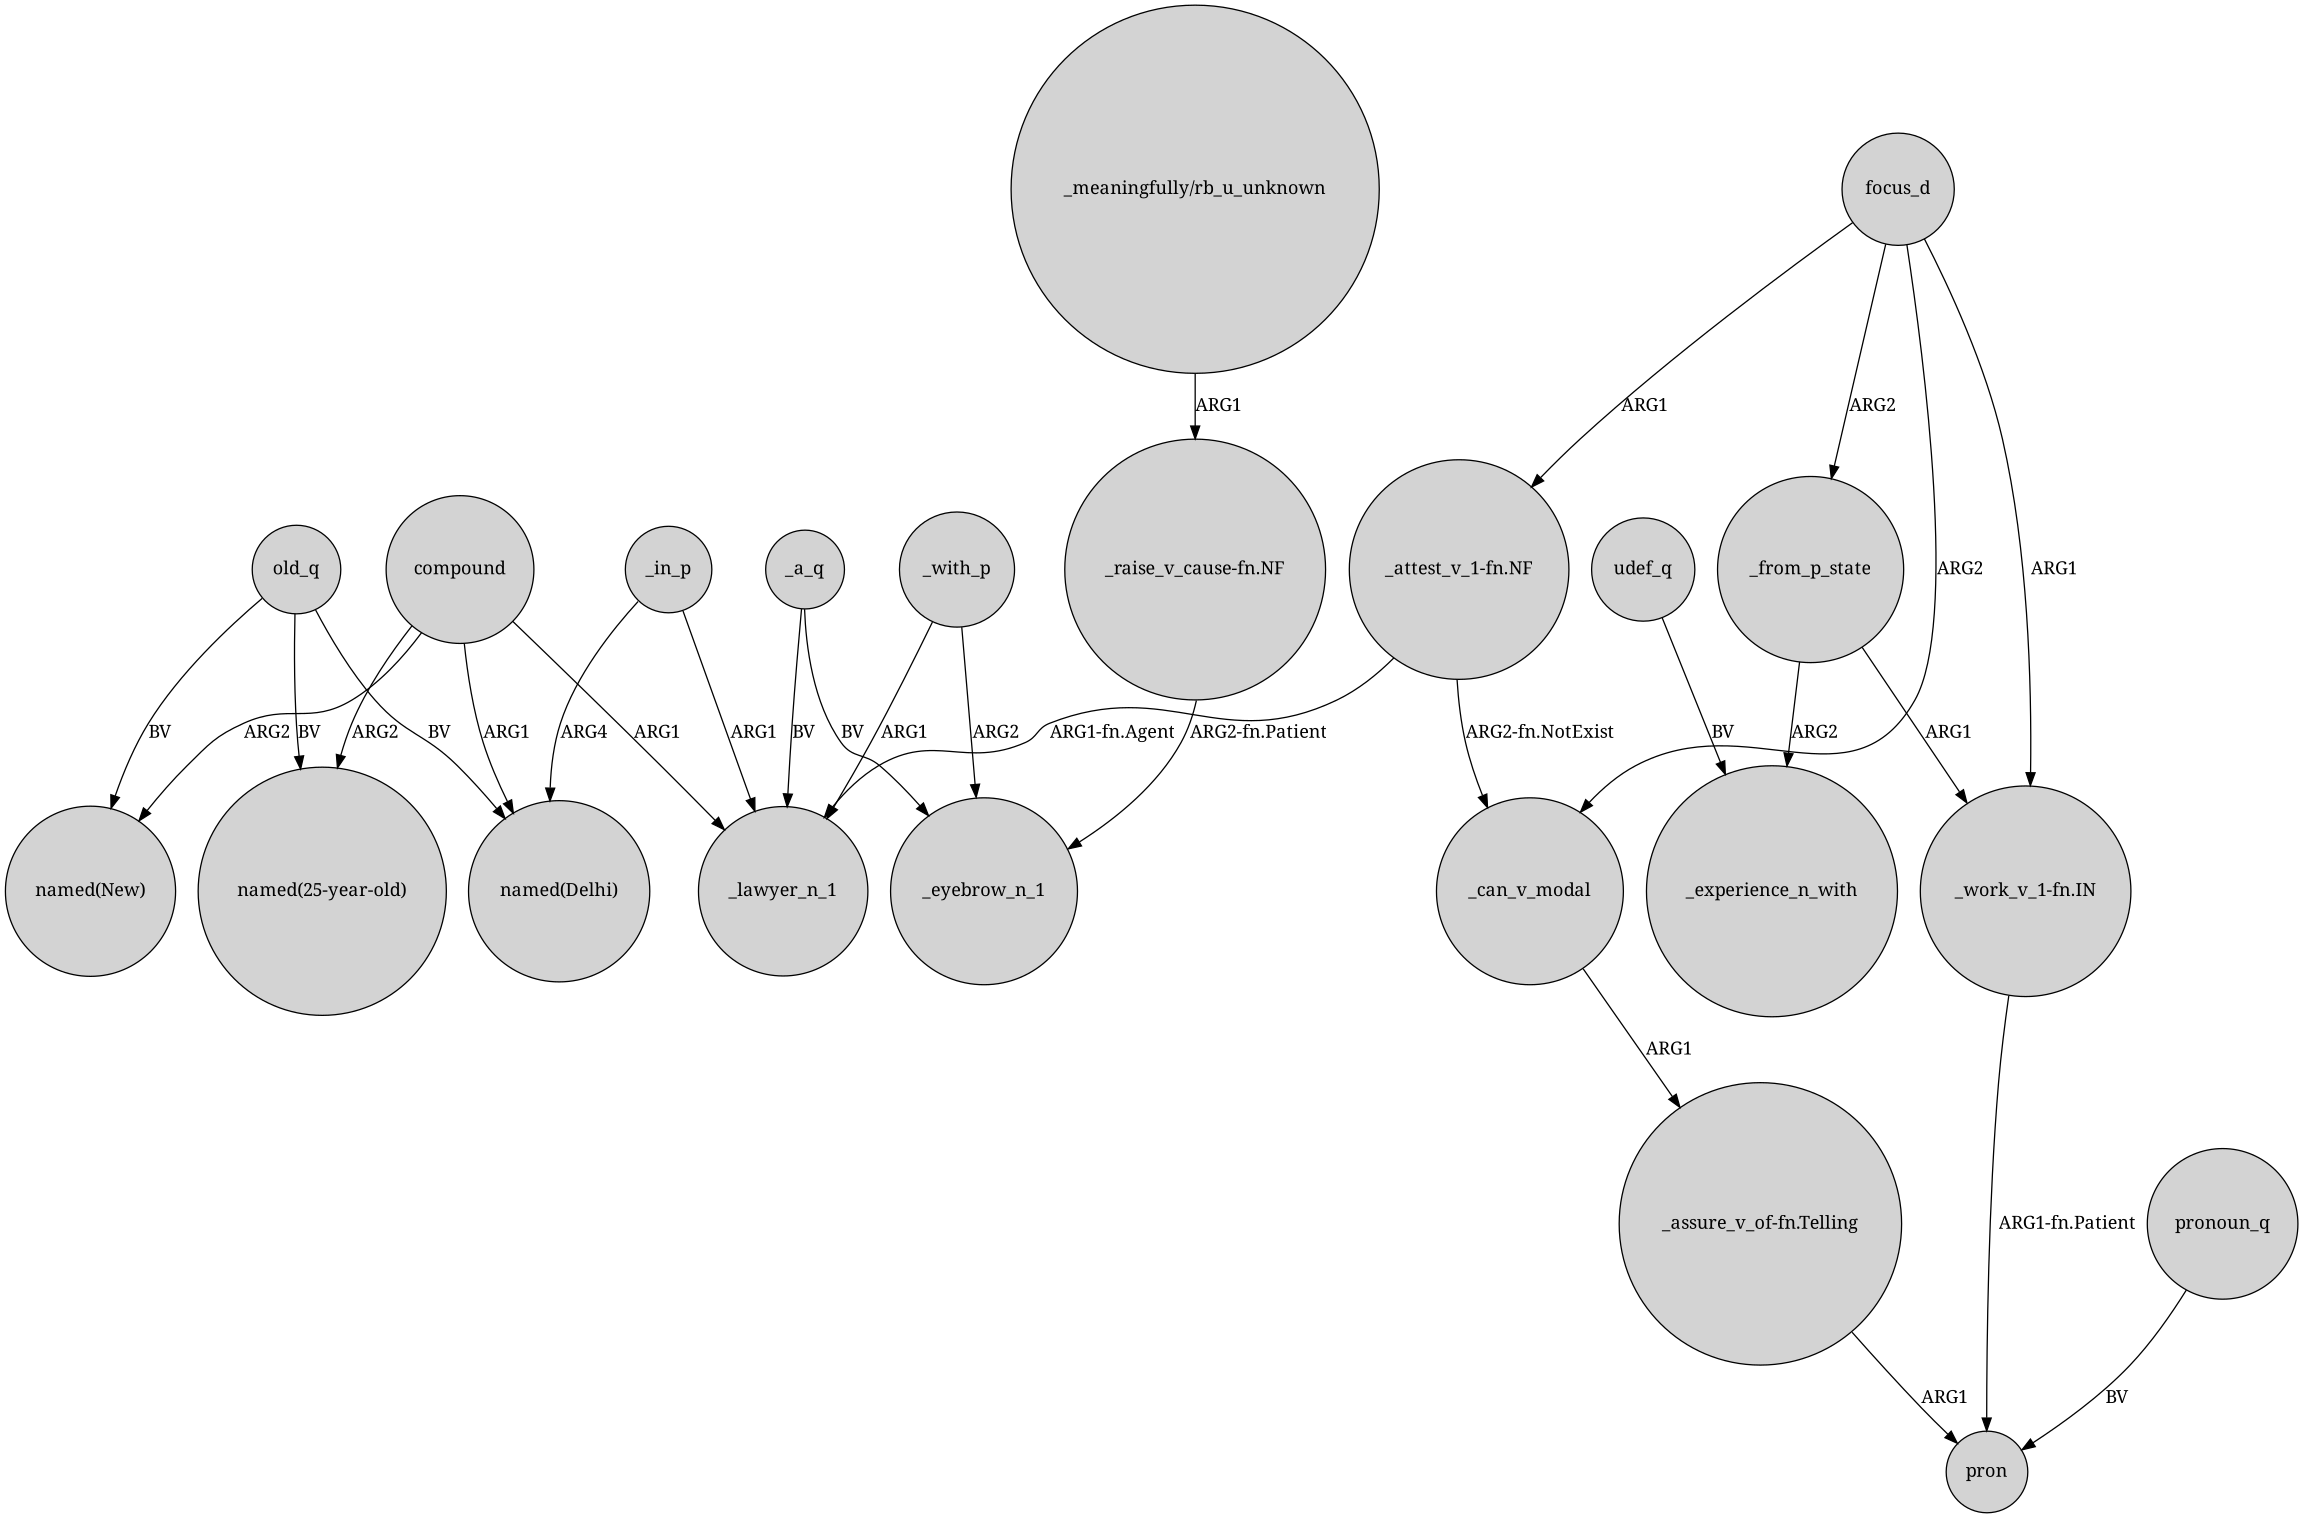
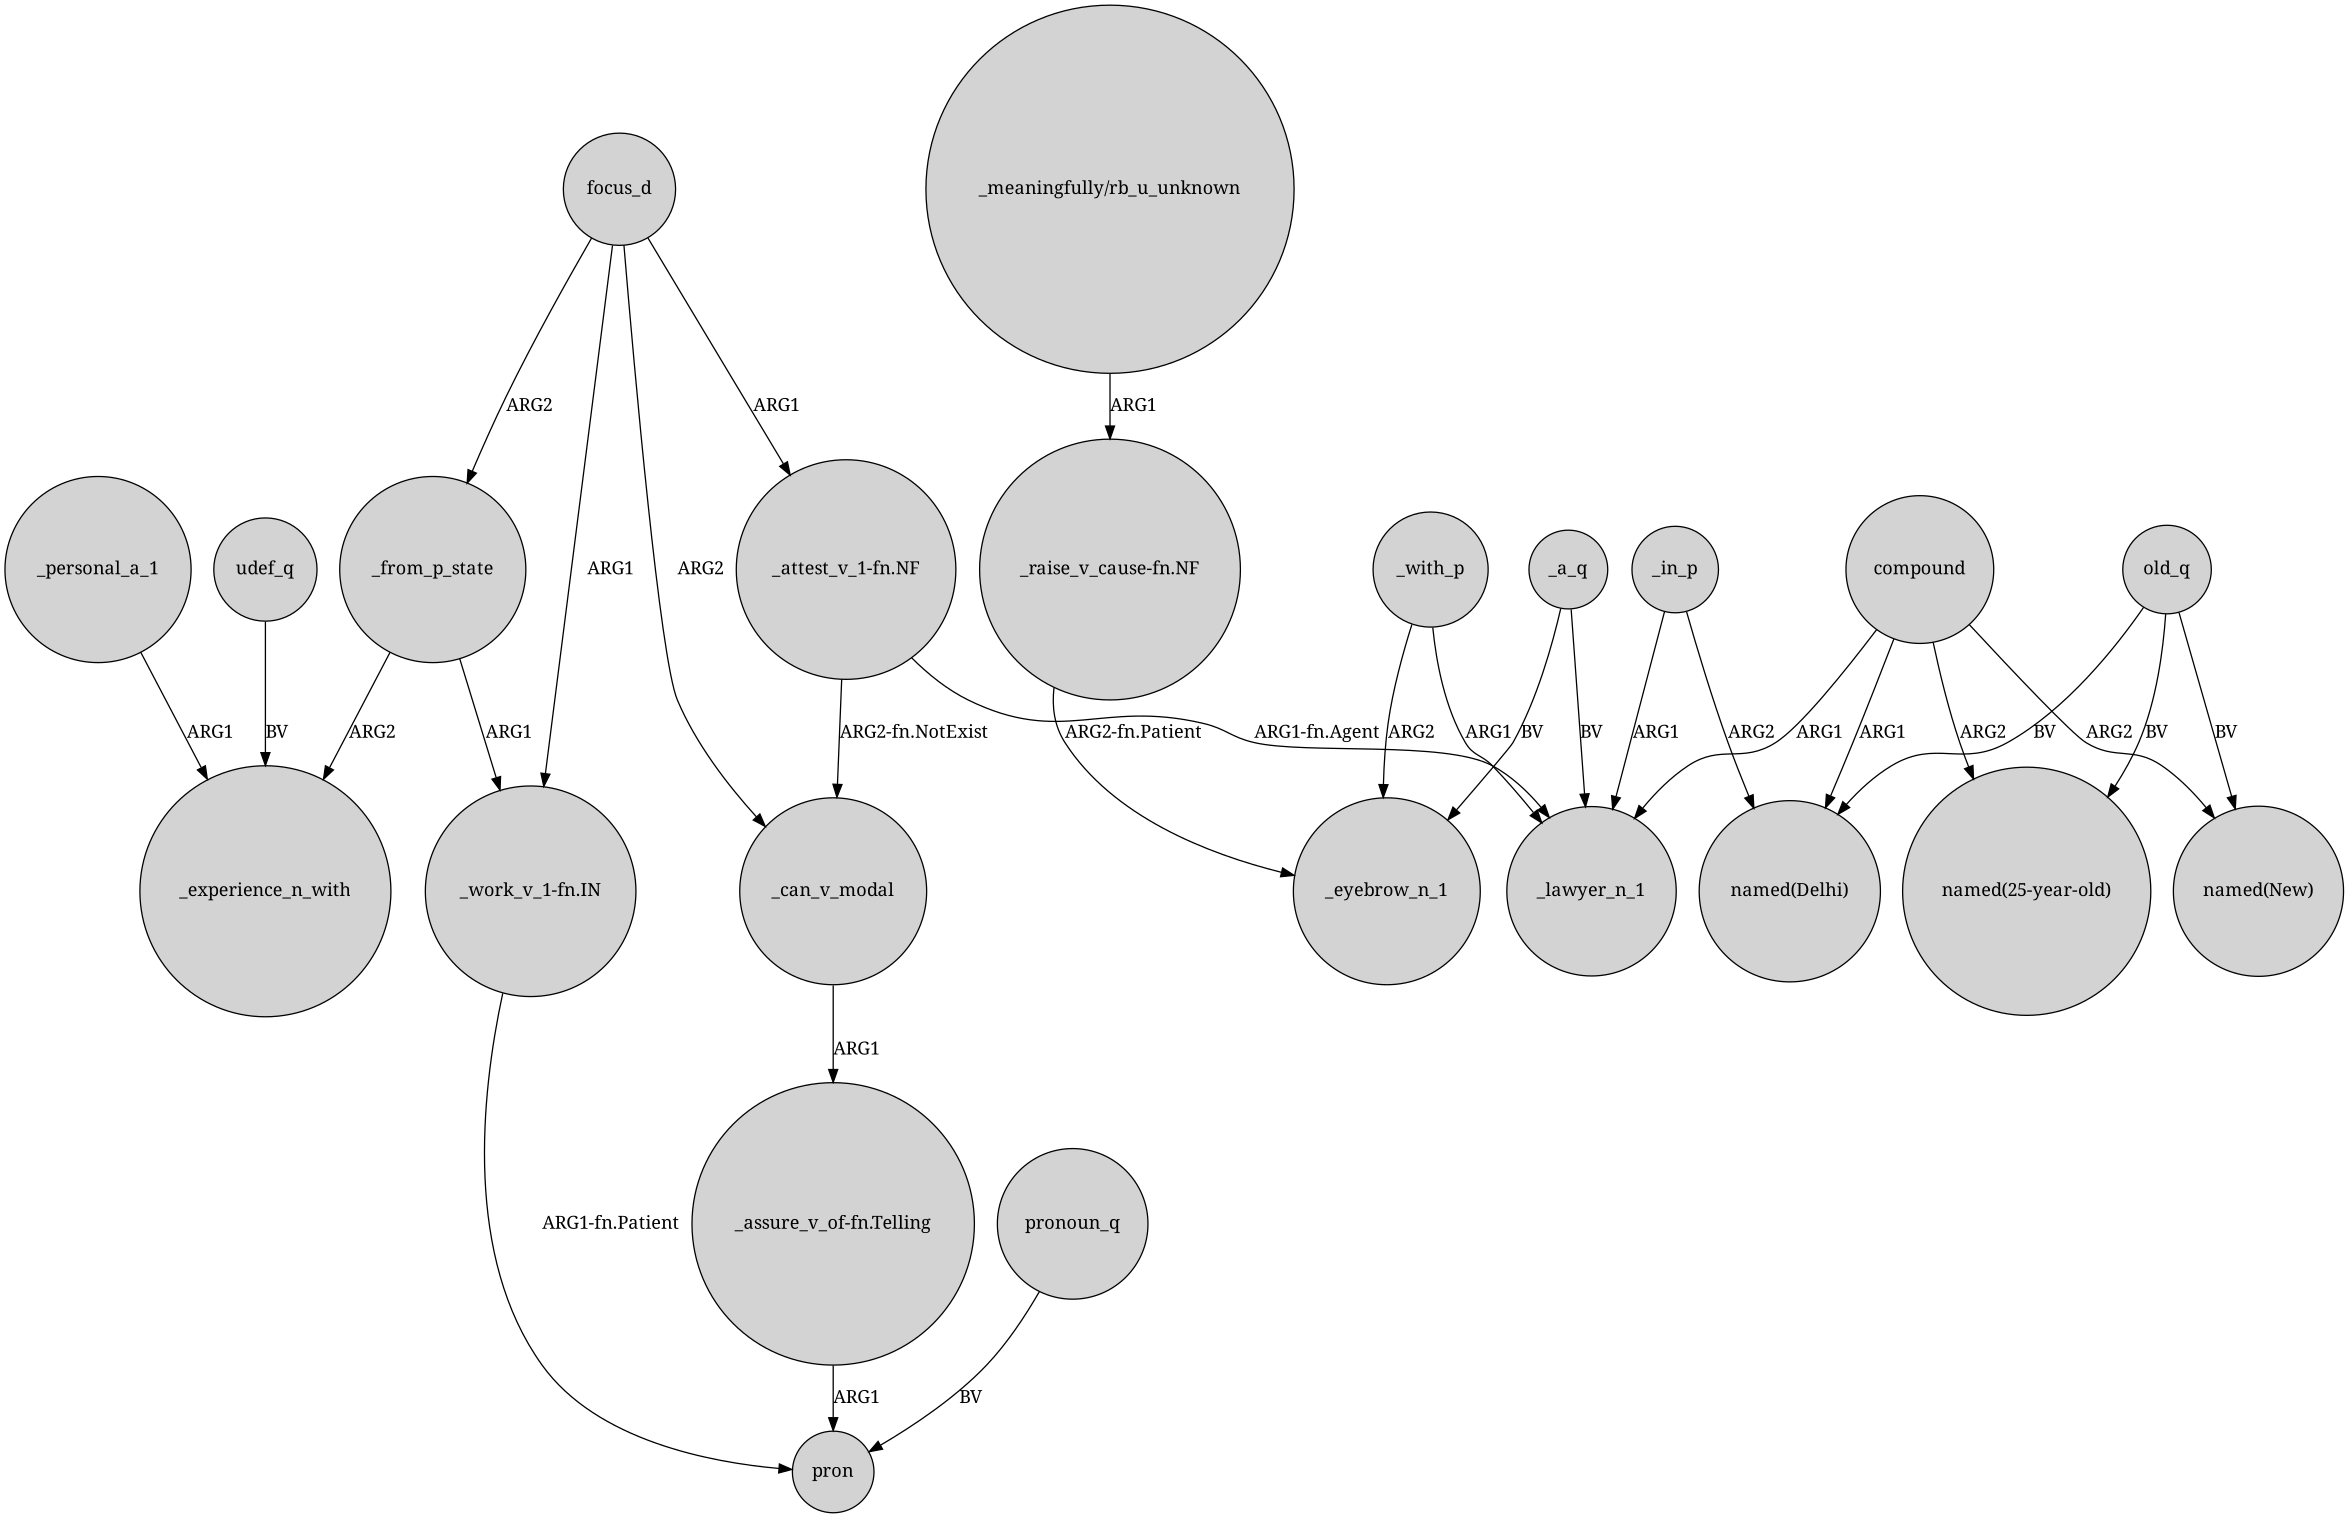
  digraph {
    fontname="Noto Serif"
    node [fontname="Noto Serif" shape=circle style=filled]
    edge [fontname="Noto Serif"]
    _from_p_state
    _experience_n_with
    "_work_v_1-fn.IN"
    pron
    compound
    "named(New)"
    _lawyer_n_1
    "named(Delhi)"
    "named(25-year-old)"
    _a_q
    _eyebrow_n_1
    n12 [label=old_q]
    udef_q
    "_raise_v_cause-fn.NF"
    "_attest_v_1-fn.NF"
    _can_v_modal
    "_assure_v_of-fn.Telling"
    _in_p
    pronoun_q
    focus_d
    "_meaningfully/rb_u_unknown"
    _with_p
+   _personal_a_1
    _from_p_state -> _experience_n_with [label=ARG2]
    _from_p_state -> "_work_v_1-fn.IN" [label=ARG1]
    "_work_v_1-fn.IN" -> pron [label="ARG1-fn.Patient"]
    compound -> "named(New)" [label=ARG2]
    compound -> _lawyer_n_1 [label=ARG1]
    compound -> "named(Delhi)" [label=ARG1]
    compound -> "named(25-year-old)" [label=ARG2]
    _a_q -> _lawyer_n_1 [label=BV]
    _a_q -> _eyebrow_n_1 [label=BV]
    n12 -> "named(New)" [label=BV]
    n12 -> "named(Delhi)" [label=BV]
    n12 -> "named(25-year-old)" [label=BV]
    udef_q -> _experience_n_with [label=BV]
    "_raise_v_cause-fn.NF" -> _eyebrow_n_1 [label="ARG2-fn.Patient"]
    "_attest_v_1-fn.NF" -> _lawyer_n_1 [label="ARG1-fn.Agent"]
    "_attest_v_1-fn.NF" -> _can_v_modal [label="ARG2-fn.NotExist"]
    _can_v_modal -> "_assure_v_of-fn.Telling" [label=ARG1]
    "_assure_v_of-fn.Telling" -> pron [label=ARG1]
    _in_p -> _lawyer_n_1 [label=ARG1]
-   _in_p -> "named(Delhi)" [label=ARG4]
+   _in_p -> "named(Delhi)" [label=ARG2]
    pronoun_q -> pron [label=BV]
    focus_d -> _from_p_state [label=ARG2]
    focus_d -> "_work_v_1-fn.IN" [label=ARG1]
    focus_d -> "_attest_v_1-fn.NF" [label=ARG1]
    focus_d -> _can_v_modal [label=ARG2]
    "_meaningfully/rb_u_unknown" -> "_raise_v_cause-fn.NF" [label=ARG1]
    _with_p -> _lawyer_n_1 [label=ARG1]
    _with_p -> _eyebrow_n_1 [label=ARG2]
+   _personal_a_1 -> _experience_n_with [label=ARG1]
  }
